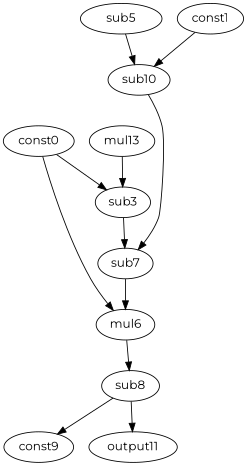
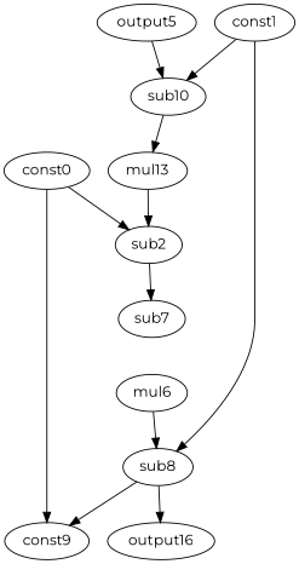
  digraph {
    fontname=Montserrat
    node [fontname=Montserrat opcode=sub]
    edge [fontname=Montserrat operand=0]
    const0 [opcode=const]
-   sub3
+   sub3 [label=sub2]
    mul6 [opcode=mul]
    sub7
-   sub5
+   sub5 [label=output5]
    sub10
    sub8
    const1 [opcode=const]
    n9 [label=const9 opcode=output]
-   output11 [opcode=output]
+   output11 [opcode=output label=output16]
    n11 [label=mul13 opcode=mul]
    const0 -> sub3
-   const0 -> mul6
+   const0 -> n9
    sub3 -> sub7 [operand=1]
    mul6 -> sub8 [operand=1]
-   sub7 -> mul6 [operand=1]
    sub5 -> sub10 [operand=1]
-   sub10 -> sub7
+   sub10 -> n11
    sub8 -> n9
    sub8 -> output11
    const1 -> sub10
+   const1 -> sub8
    n11 -> sub3 [operand=1]
  }
